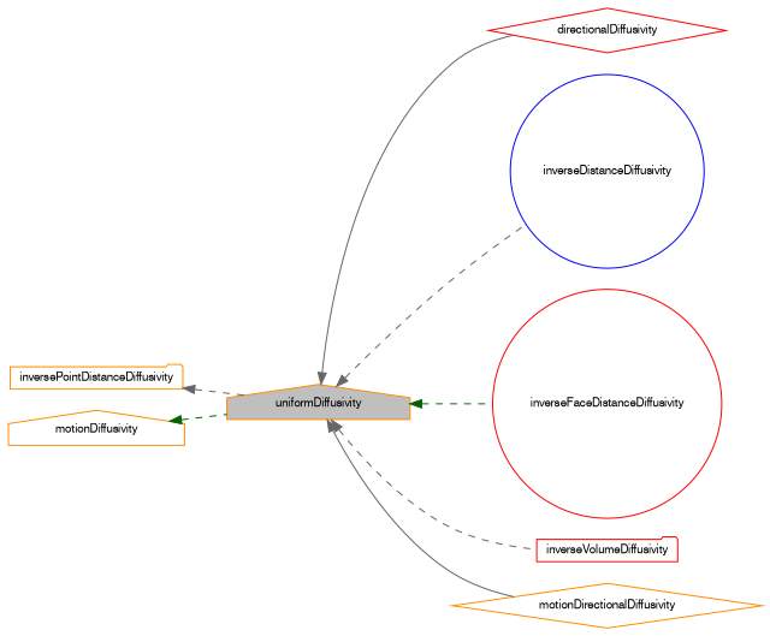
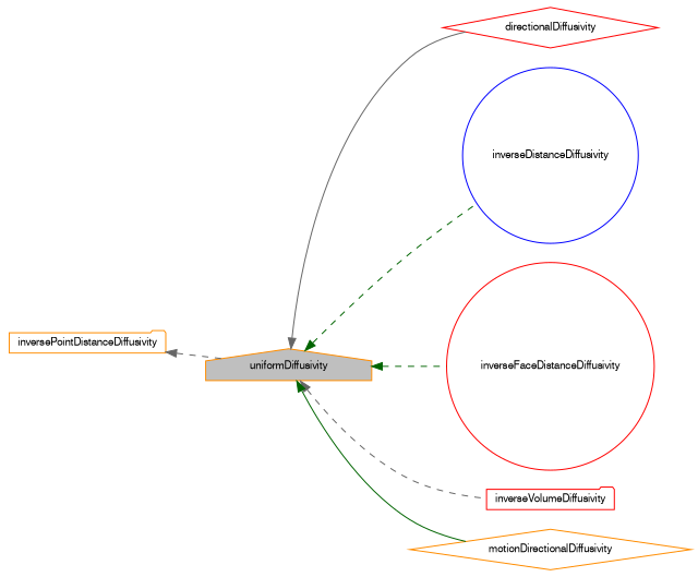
  digraph {
    rankdir=LR
    node [color=darkorange fontname=FreeSans fontsize=10 shape=house]
    edge [color=gray40 dir=back fontname=FreeSans fontsize=10 labelfontname=FreeSans labelfontsize=10 style=dashed]
    n1 [fillcolor=grey75 fontcolor=black height=0.2 label=uniformDiffusivity style=filled width=0.4]
    n2 [color=red height=0.2 label=directionalDiffusivity shape=diamond width=0.4]
    n3 [color=blue height=0.2 label=inverseDistanceDiffusivity shape=circle width=0.4]
    n4 [color=red height=0.2 label=inverseFaceDistanceDiffusivity shape=circle width=0.4]
    n5 [color=red height=0.2 label=inverseVolumeDiffusivity shape=folder width=0.4]
    n6 [height=0.2 label=motionDirectionalDiffusivity shape=diamond width=0.4]
    n7 [height=0.2 label=inversePointDistanceDiffusivity shape=folder width=0.4]
-   n8 [height=0.2 label=motionDiffusivity width=0.4]
    n1 -> n2 [style=solid]
-   n1 -> n3
+   n1 -> n3 [color=darkgreen]
    n1 -> n4 [color=darkgreen]
    n1 -> n5
-   n1 -> n6 [style=solid]
+   n1 -> n6 [color=darkgreen style=solid]
    n7 -> n1
-   n8 -> n1 [color=darkgreen]
  }
